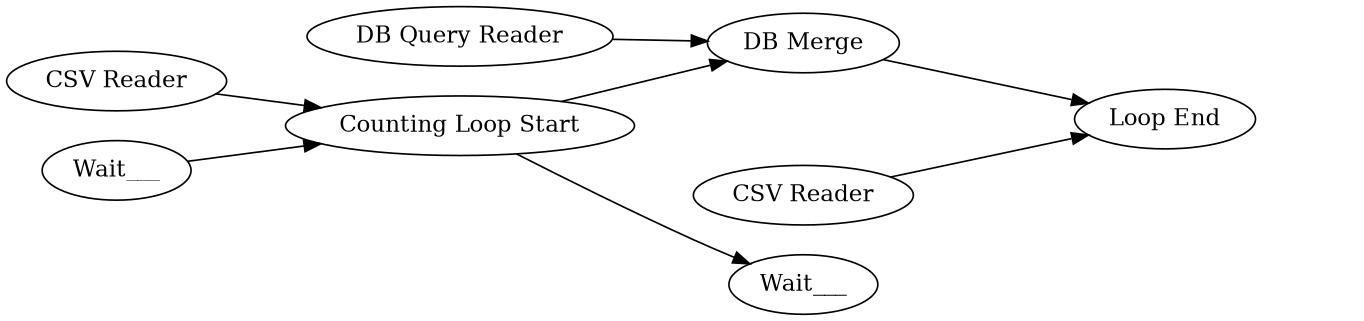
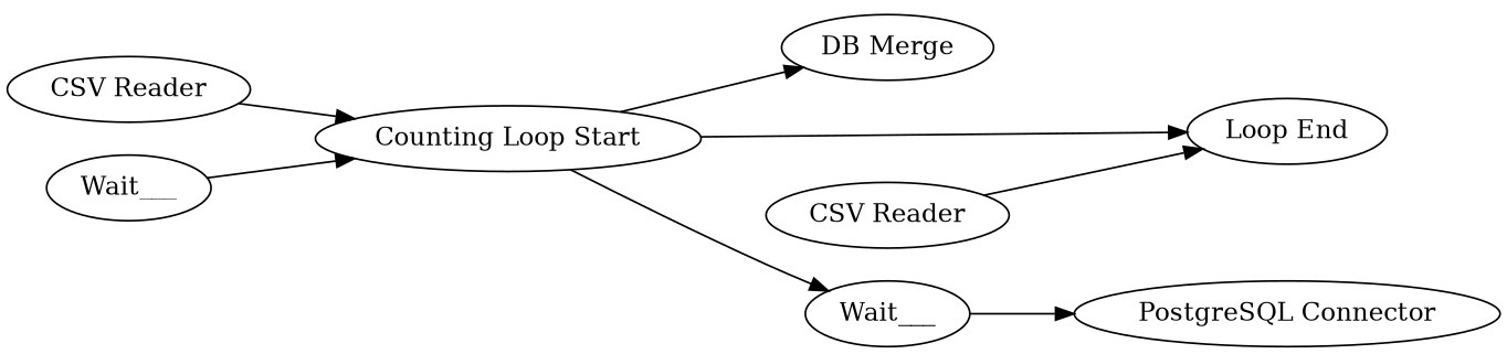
  digraph {
    rankdir=LR
    n1 [label="DB Merge"]
    n2 [label="Loop End"]
-   n4 [label="DB Query Reader"]
+   n3 [label="PostgreSQL Connector"]
    n5 [label="CSV Reader"]
    n6 [label="Counting Loop Start"]
    n7 [label=Wait___]
    n8 [label="CSV Reader"]
    n9 [label=Wait___]
-   n1 -> n2
-   n4 -> n1
+   n6 -> n2
    n5 -> n6
    n6 -> n1
    n6 -> n7
+   n7 -> n3
    n8 -> n2
    n9 -> n6
  }
